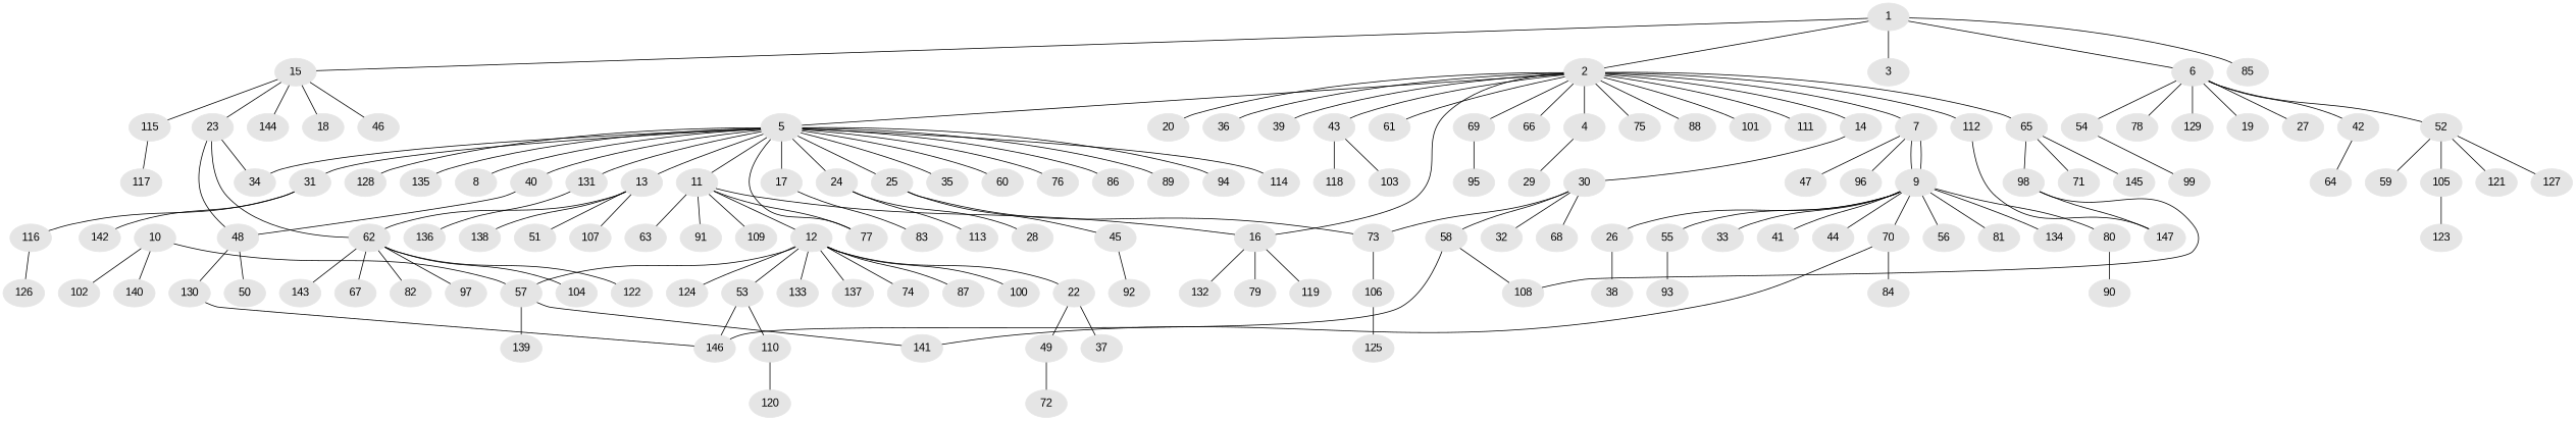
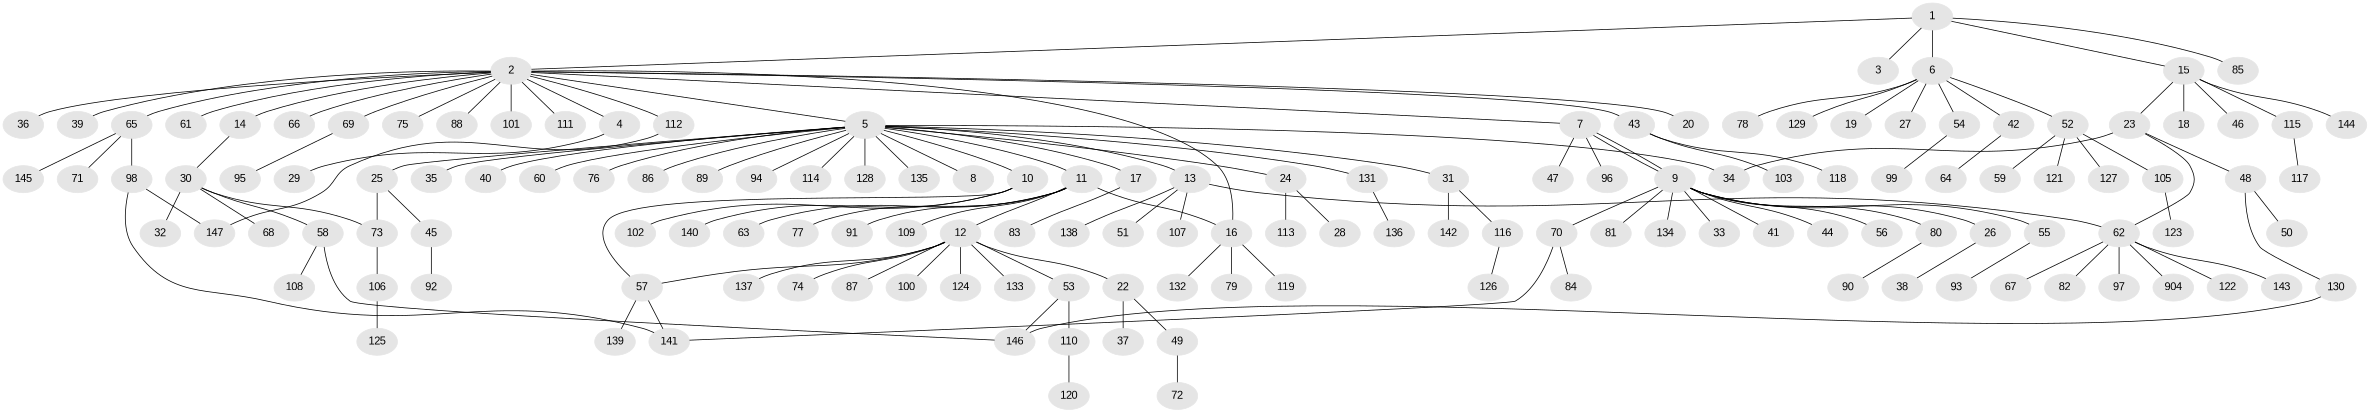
  graph {
    fontname="Liberation Sans"
    node [color=gray90 fontname="Liberation Sans" style=filled]
    edge [fontname="Liberation Sans"]
    1
    2
    3
    6
    15
    85
    4
    5
    7
    14
    16
    20
    36
    39
    43
    61
    65
    66
    69
    75
    88
    101
    111
    112
    19
    27
    42
    52
    54
    78
    129
    18
    23
    46
    115
    144
    29
    8
    10
    11
    13
    17
    24
    25
    31
    34
    35
    40
    60
    76
    86
    89
    94
    114
    128
    131
    135
    9
    47
    96
    30
    79
    119
    132
    103
    118
    71
    98
    145
    95
    147
    57
    102
    140
    12
    63
    77
    91
    109
    51
    62
    107
    138
    83
    28
    113
    45
    73
    116
    142
    48
    136
    64
    59
    105
    121
    127
    99
    26
    33
    41
    44
    55
    56
    70
    80
    81
    134
    38
    93
    141
    84
    90
    139
    22
    53
    74
    87
    100
    124
    133
    137
    37
    49
    110
    146
    67
    82
    97
-   104
+   104 [label=904]
    122
    143
    32
    58
    68
    117
    72
    50
    130
    92
    106
    108
    126
    123
    120
    125
    1 -- 2
    1 -- 3
    1 -- 6
    1 -- 15
    1 -- 85
    2 -- 4
    2 -- 5
    2 -- 7
    2 -- 14
    2 -- 16
    2 -- 20
    2 -- 36
    2 -- 39
    2 -- 43
    2 -- 61
    2 -- 65
    2 -- 66
    2 -- 69
    2 -- 75
    2 -- 88
    2 -- 101
    2 -- 111
    2 -- 112
    6 -- 19
    6 -- 27
    6 -- 42
    6 -- 52
    6 -- 54
    6 -- 78
    6 -- 129
    15 -- 18
    15 -- 23
    15 -- 46
    15 -- 115
    15 -- 144
    4 -- 29
    5 -- 8
-   5 -- 77
+   5 -- 10
    5 -- 11
    5 -- 13
    5 -- 17
    5 -- 24
    5 -- 25
    5 -- 31
    5 -- 34
    5 -- 35
    5 -- 40
    5 -- 60
    5 -- 76
    5 -- 86
    5 -- 89
    5 -- 94
    5 -- 114
    5 -- 128
    5 -- 131
    5 -- 135
    7 -- 9
    7 -- 9
    7 -- 47
    7 -- 96
    14 -- 30
    16 -- 79
    16 -- 119
    16 -- 132
    43 -- 103
    43 -- 118
    65 -- 71
    65 -- 98
    65 -- 145
    69 -- 95
    112 -- 147
    42 -- 64
    52 -- 59
    52 -- 105
    52 -- 121
    52 -- 127
    54 -- 99
    23 -- 34
    23 -- 62
    23 -- 48
    115 -- 117
    10 -- 57
    10 -- 102
    10 -- 140
    11 -- 16
    11 -- 12
    11 -- 63
    11 -- 77
    11 -- 91
    11 -- 109
    13 -- 51
    13 -- 62
    13 -- 107
    13 -- 138
    17 -- 83
    24 -- 28
    24 -- 113
    25 -- 45
    25 -- 73
    31 -- 116
    31 -- 142
-   40 -- 48
    131 -- 136
    9 -- 26
    9 -- 33
    9 -- 41
    9 -- 44
    9 -- 55
    9 -- 56
    9 -- 70
    9 -- 80
    9 -- 81
    9 -- 134
    30 -- 73
    30 -- 32
    30 -- 58
    30 -- 68
    98 -- 147
-   98 -- 108
+   98 -- 141
    57 -- 141
    57 -- 139
    12 -- 57
    12 -- 22
    12 -- 53
    12 -- 74
    12 -- 87
    12 -- 100
    12 -- 124
    12 -- 133
    12 -- 137
    62 -- 67
    62 -- 82
    62 -- 97
    62 -- 104
    62 -- 122
    62 -- 143
    45 -- 92
    73 -- 106
    116 -- 126
    48 -- 50
    48 -- 130
    105 -- 123
    26 -- 38
    55 -- 93
    70 -- 141
    70 -- 84
    80 -- 90
    22 -- 37
    22 -- 49
    53 -- 110
    53 -- 146
    49 -- 72
    110 -- 120
    58 -- 146
    58 -- 108
    130 -- 146
    106 -- 125
  }
